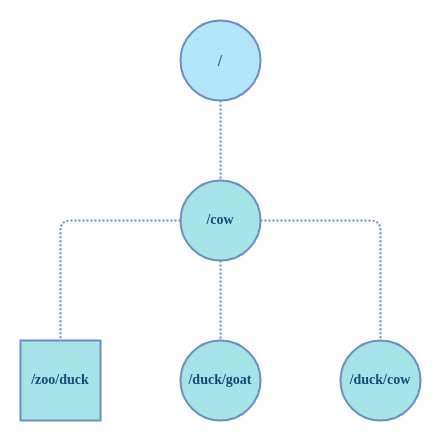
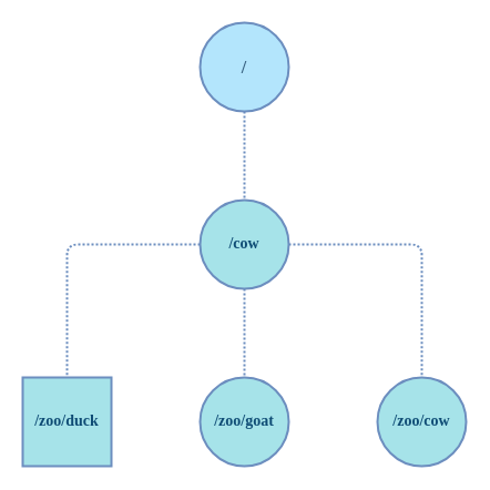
  <mxCell id="0" />
  <mxCell id="1" parent="0" />
  <mxCell id="2" style="edgeStyle=none;shape=connector;rounded=1;orthogonalLoop=1;jettySize=auto;html=1;exitX=0.5;exitY=1;exitDx=0;exitDy=0;entryX=0.5;entryY=0;entryDx=0;entryDy=0;dashed=1;dashPattern=1 1;labelBackgroundColor=default;strokeColor=#6C8EBF;strokeWidth=2;align=center;verticalAlign=middle;fontFamily=Comic Sans MS;fontSize=16;fontColor=default;endArrow=none;endFill=0;fontStyle=1" parent="1" source="3" target="7" edge="1"><mxGeometry relative="1" as="geometry" /></mxCell>
  <mxCell id="3" value="/" style="ellipse;whiteSpace=wrap;html=1;aspect=fixed;rounded=1;shadow=0;strokeColor=#6C8EBF;strokeWidth=2;align=center;verticalAlign=middle;fontFamily=Comic Sans MS;fontSize=16;fontColor=#355E7E;fillColor=#B3E5FC;fontStyle=1" parent="1" vertex="1"><mxGeometry x="180" y="20" width="80" height="80" as="geometry" /></mxCell>
  <mxCell id="4" value="" style="edgeStyle=none;shape=connector;rounded=1;orthogonalLoop=1;jettySize=auto;html=1;dashed=1;dashPattern=1 1;labelBackgroundColor=default;strokeColor=#6C8EBF;strokeWidth=2;align=center;verticalAlign=middle;fontFamily=Comic Sans MS;fontSize=16;fontColor=#0F4C75;endArrow=none;endFill=0;fontStyle=1" parent="1" source="7" target="8" edge="1"><mxGeometry relative="1" as="geometry" /></mxCell>
  <mxCell id="5" style="edgeStyle=orthogonalEdgeStyle;shape=connector;rounded=1;orthogonalLoop=1;jettySize=auto;html=1;exitX=1;exitY=0.5;exitDx=0;exitDy=0;entryX=0.5;entryY=0;entryDx=0;entryDy=0;dashed=1;dashPattern=1 1;labelBackgroundColor=default;strokeColor=#6C8EBF;strokeWidth=2;align=center;verticalAlign=middle;fontFamily=Comic Sans MS;fontSize=16;fontColor=#0F4C75;endArrow=none;endFill=0;fontStyle=1" parent="1" source="7" target="10" edge="1"><mxGeometry relative="1" as="geometry" /></mxCell>
  <mxCell id="6" style="edgeStyle=orthogonalEdgeStyle;shape=connector;rounded=1;orthogonalLoop=1;jettySize=auto;html=1;exitX=0;exitY=0.5;exitDx=0;exitDy=0;entryX=0.5;entryY=0;entryDx=0;entryDy=0;dashed=1;dashPattern=1 1;labelBackgroundColor=default;strokeColor=#6C8EBF;strokeWidth=2;align=center;verticalAlign=middle;fontFamily=Comic Sans MS;fontSize=16;fontColor=#0F4C75;endArrow=none;endFill=0;fontStyle=1" parent="1" source="7" target="9" edge="1"><mxGeometry relative="1" as="geometry" /></mxCell>
  <mxCell id="7" value="/cow" style="ellipse;whiteSpace=wrap;html=1;aspect=fixed;rounded=1;shadow=0;strokeColor=#6C8EBF;strokeWidth=2;align=center;verticalAlign=middle;fontFamily=Comic Sans MS;fontSize=14;fontColor=#0F4C75;fillColor=#A6E3E9;fontStyle=1" parent="1" vertex="1"><mxGeometry x="180" y="180" width="80" height="80" as="geometry" /></mxCell>
- <mxCell id="8" value="/duck/goat" style="ellipse;whiteSpace=wrap;html=1;aspect=fixed;rounded=1;shadow=0;strokeColor=#6C8EBF;strokeWidth=2;align=center;verticalAlign=middle;fontFamily=Comic Sans MS;fontSize=14;fontColor=#0F4C75;fillColor=#A6E3E9;fontStyle=1" parent="1" vertex="1"><mxGeometry x="180" y="340" width="80" height="80" as="geometry" /></mxCell>
+ <mxCell id="8" value="/zoo/goat" style="ellipse;whiteSpace=wrap;html=1;aspect=fixed;rounded=1;shadow=0;strokeColor=#6C8EBF;strokeWidth=2;align=center;verticalAlign=middle;fontFamily=Comic Sans MS;fontSize=14;fontColor=#0F4C75;fillColor=#A6E3E9;fontStyle=1" parent="1" vertex="1"><mxGeometry x="180" y="340" width="80" height="80" as="geometry" /></mxCell>
  <mxCell id="9" value="/zoo/duck" style="whiteSpace=wrap;html=1;aspect=fixed;shadow=0;strokeColor=#6C8EBF;strokeWidth=2;align=center;verticalAlign=middle;fontFamily=Comic Sans MS;fontSize=14;fontColor=#0F4C75;fillColor=#A6E3E9;fontStyle=1;rounded=0;" parent="1" vertex="1"><mxGeometry x="20" y="340" width="80" height="80" as="geometry" /></mxCell>
- <mxCell id="10" value="/duck/cow" style="ellipse;whiteSpace=wrap;html=1;aspect=fixed;rounded=1;shadow=0;strokeColor=#6C8EBF;strokeWidth=2;align=center;verticalAlign=middle;fontFamily=Comic Sans MS;fontSize=14;fontColor=#0F4C75;fillColor=#A6E3E9;fontStyle=1" parent="1" vertex="1"><mxGeometry x="340" y="340" width="80" height="80" as="geometry" /></mxCell>
+ <mxCell id="10" value="/zoo/cow" style="ellipse;whiteSpace=wrap;html=1;aspect=fixed;rounded=1;shadow=0;strokeColor=#6C8EBF;strokeWidth=2;align=center;verticalAlign=middle;fontFamily=Comic Sans MS;fontSize=14;fontColor=#0F4C75;fillColor=#A6E3E9;fontStyle=1" parent="1" vertex="1"><mxGeometry x="340" y="340" width="80" height="80" as="geometry" /></mxCell>
